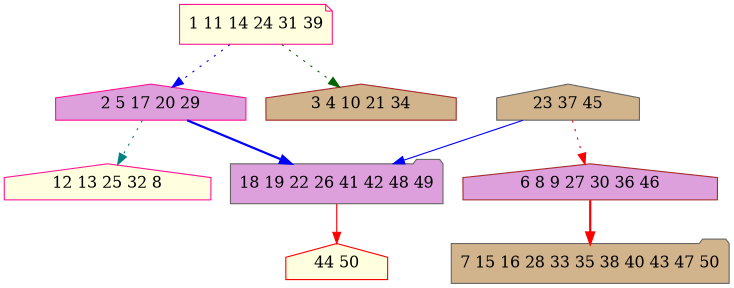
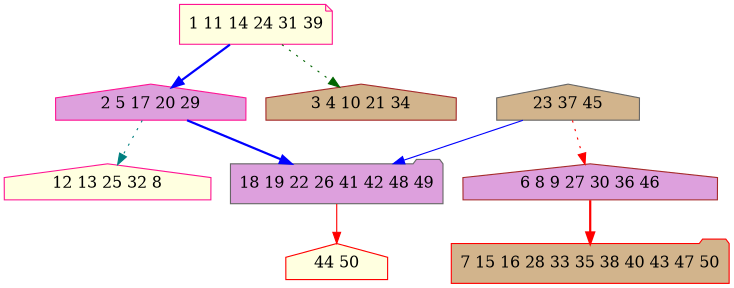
  digraph {
    node [color=deeppink fillcolor=lightyellow shape=house style=filled]
    edge [color=blue style=bold]
    n1 [label="1 11 14 24 31 39" shape=note]
    n2 [fillcolor=plum label="2 5 17 20 29"]
    n3 [color=brown fillcolor=tan label="3 4 10 21 34"]
    n4 [color=gray40 fillcolor=plum label="18 19 22 26 41 42 48 49" shape=folder]
    n5 [label="12 13 25 32 8"]
    n6 [color=red label="44 50"]
    n7 [color=gray40 fillcolor=tan label="23 37 45"]
    n8 [color=brown fillcolor=plum label="6 8 9 27 30 36 46"]
-   n9 [color=gray40 fillcolor=tan label="7 15 16 28 33 35 38 40 43 47 50" shape=folder]
-   n1 -> n2 [style=dotted]
+   n9 [color=red fillcolor=tan label="7 15 16 28 33 35 38 40 43 47 50" shape=folder]
+   n1 -> n2
    n1 -> n3 [color=darkgreen style=dotted]
    n2 -> n4
    n2 -> n5 [color=teal style=dotted]
    n4 -> n6 [color=red style=solid]
    n7 -> n4 [style=solid]
    n7 -> n8 [color=red style=dotted]
    n8 -> n9 [color=red]
  }
